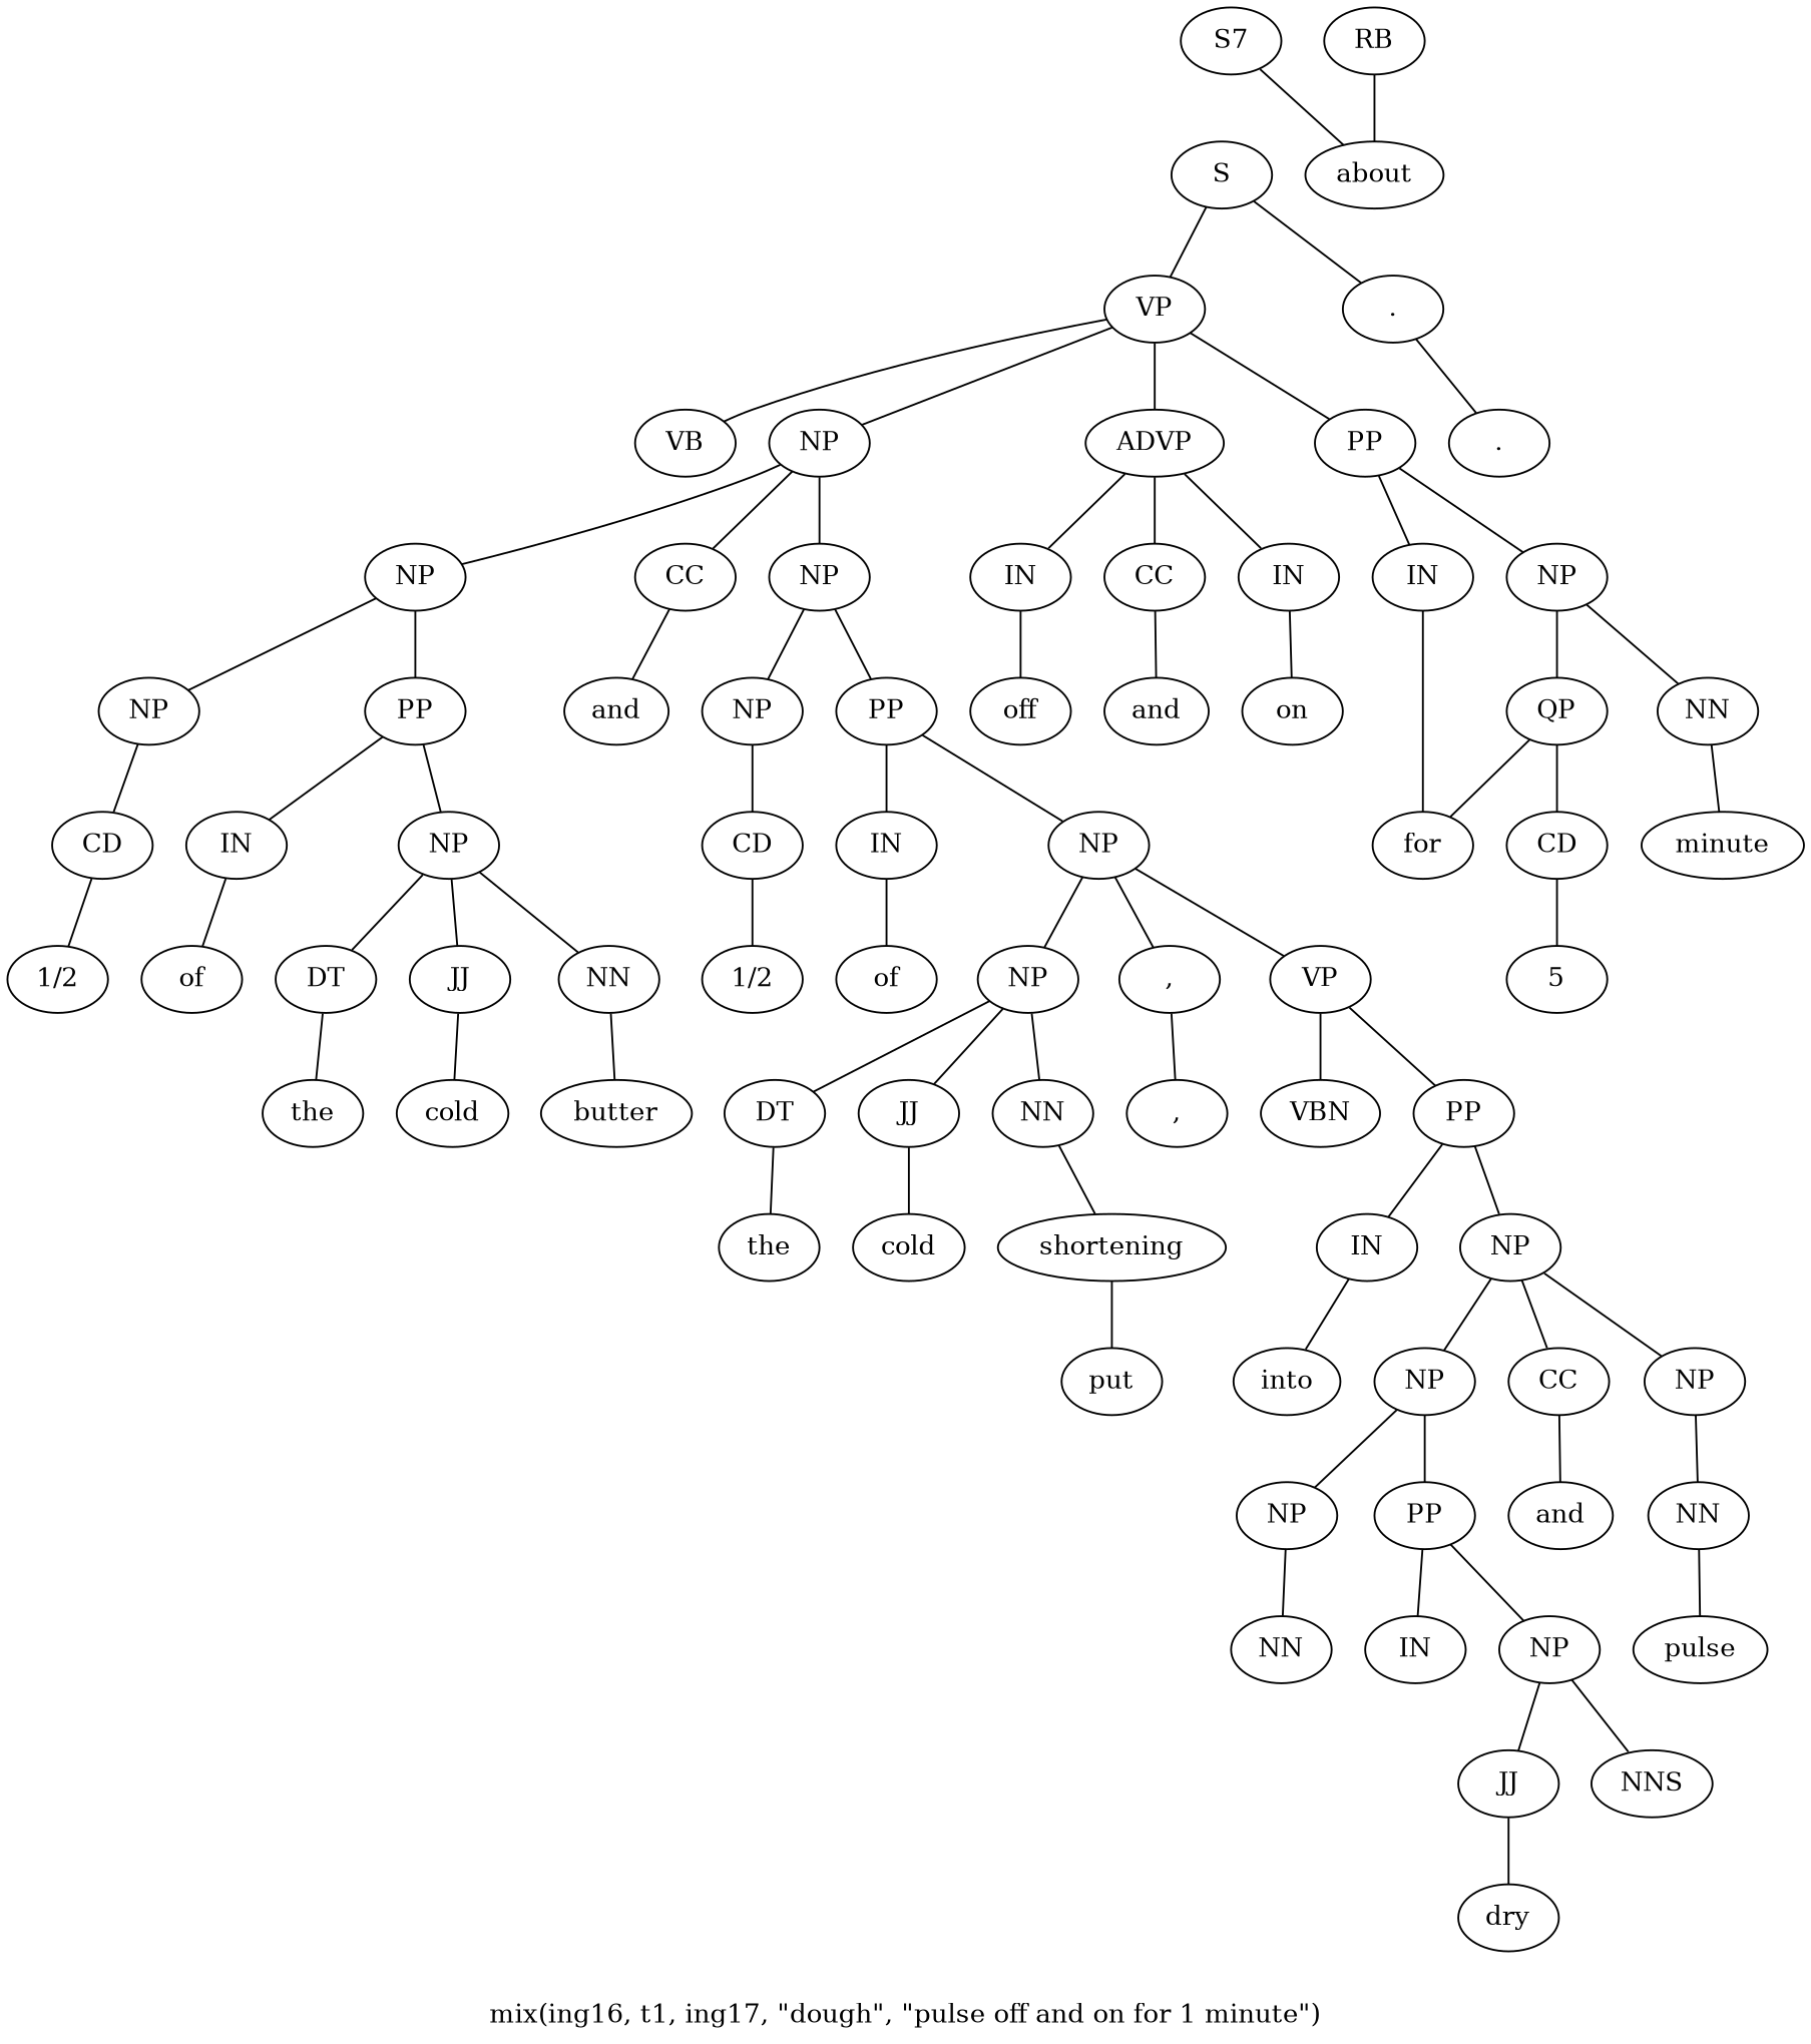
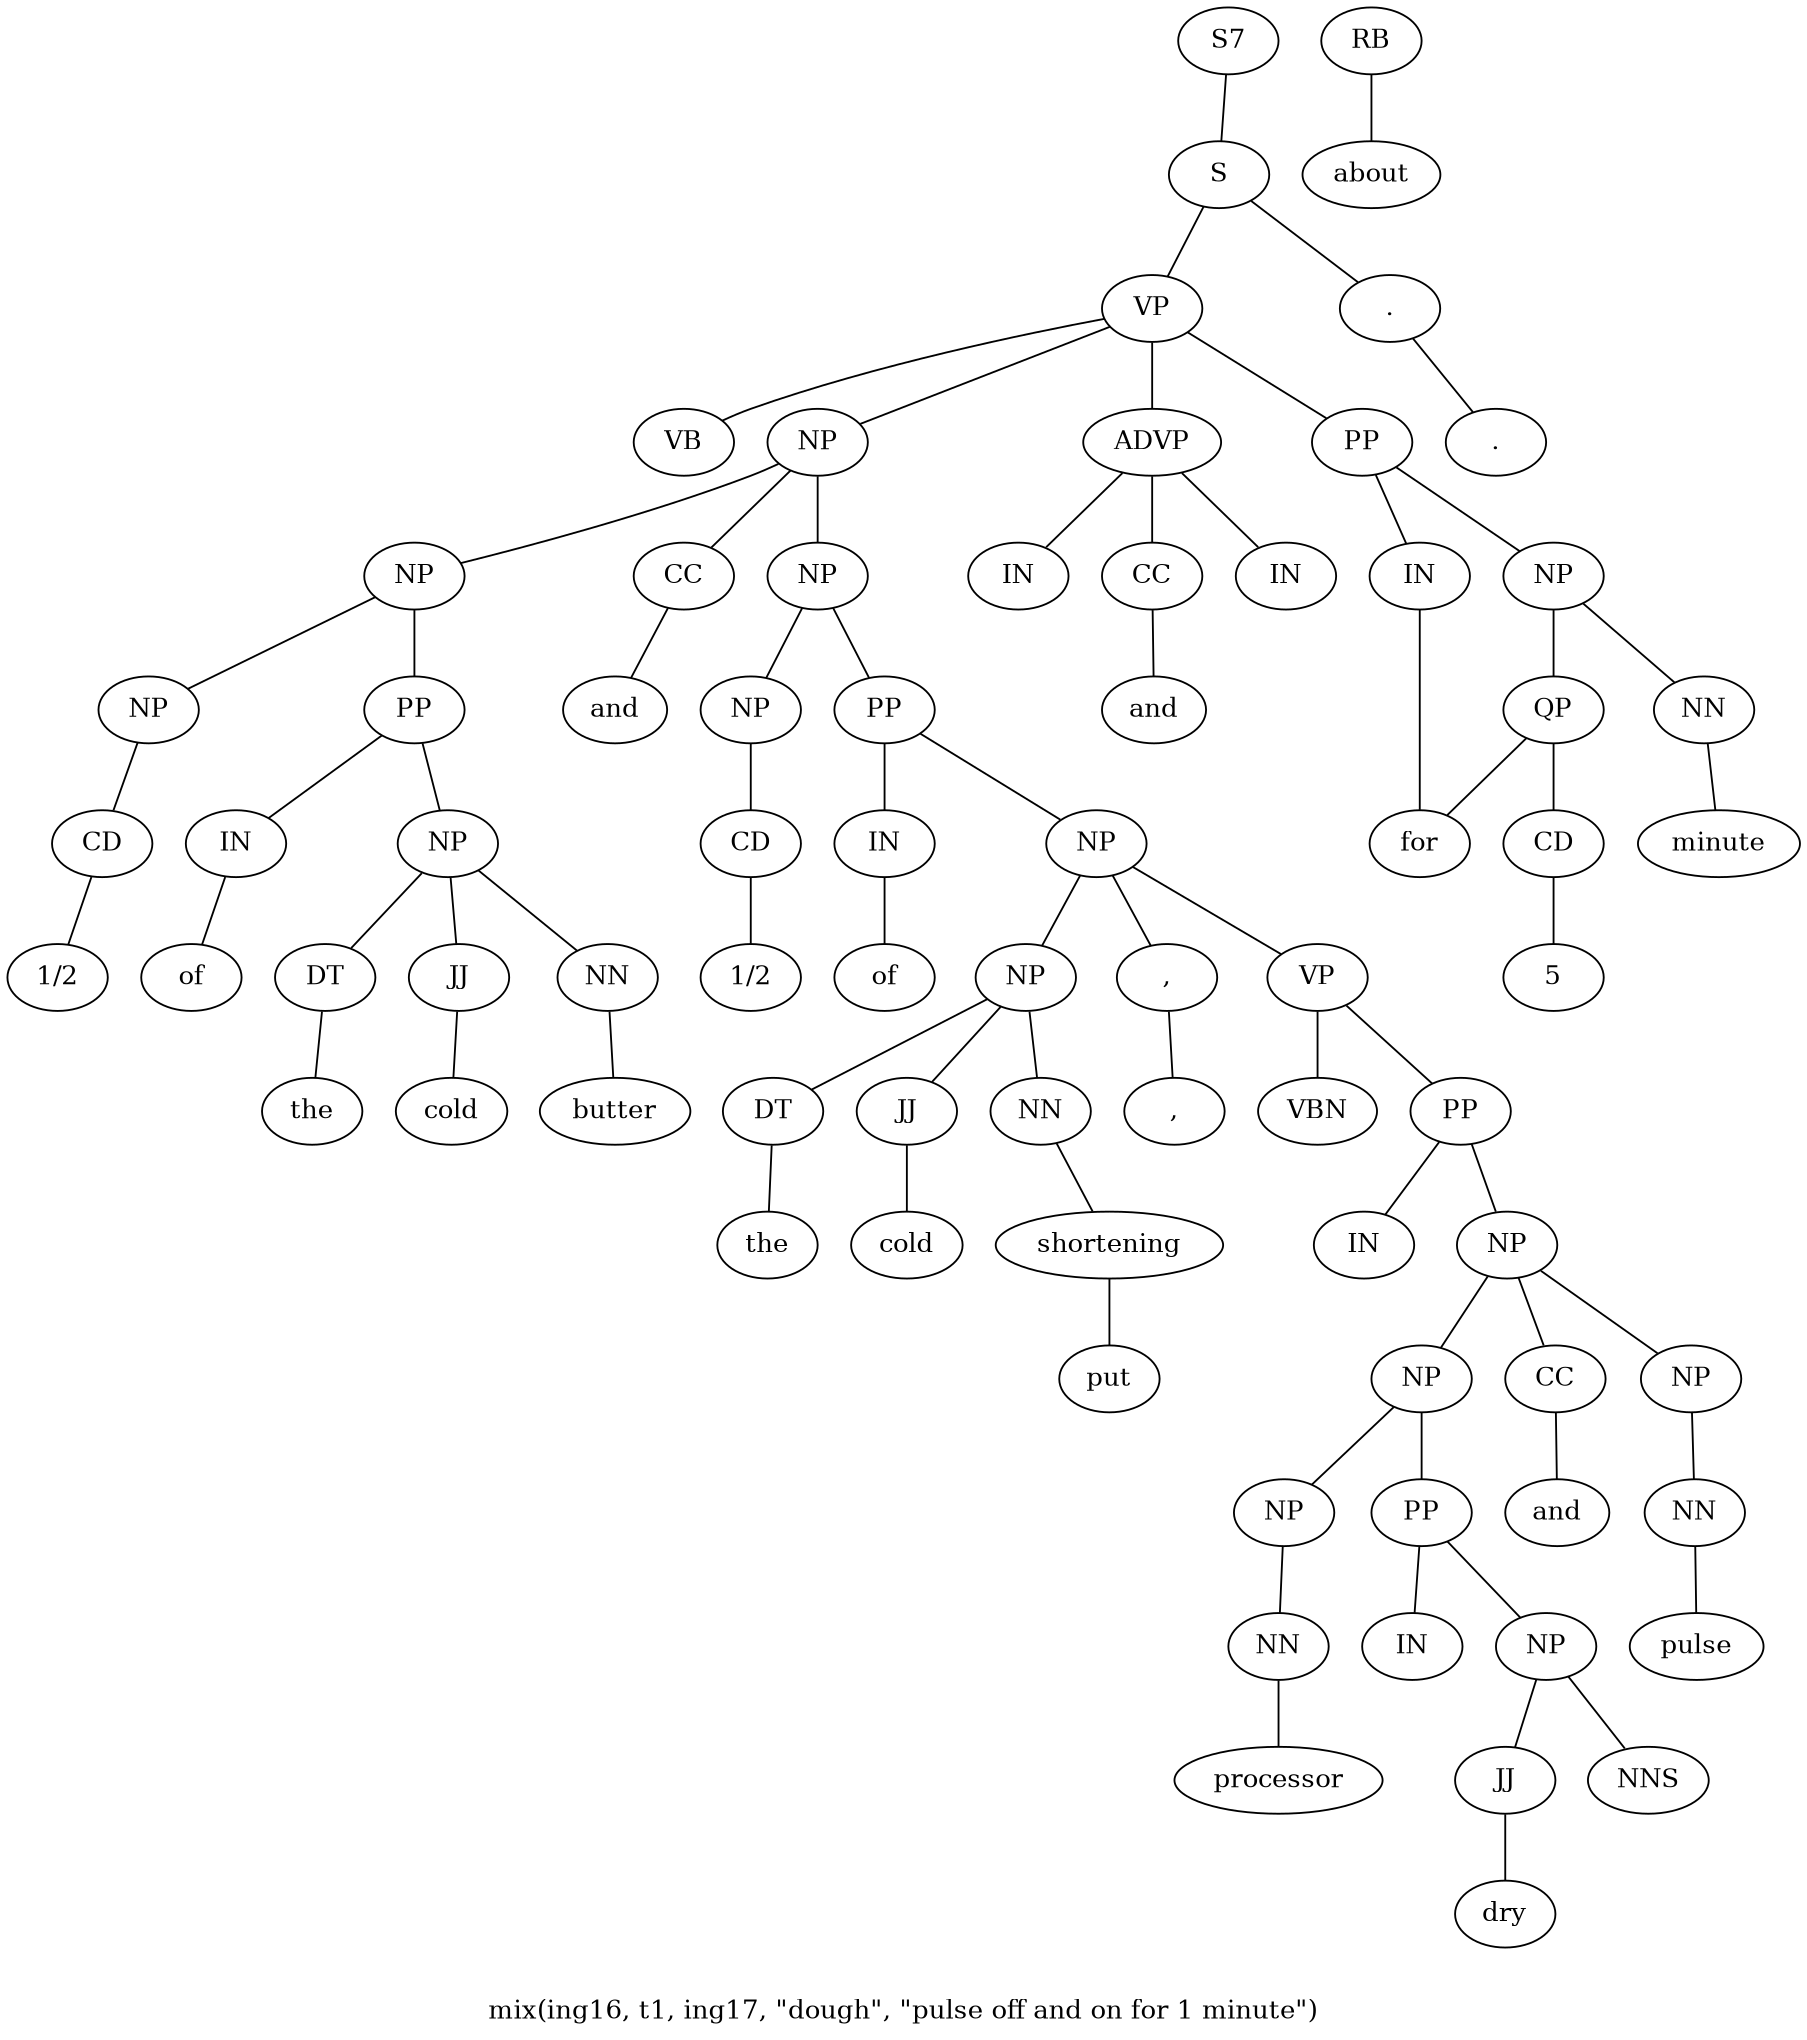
  graph {
    label="mix(ing16, t1, ing17, \"dough\", \"pulse off and on for 1 minute\")"
    n1 [label=S7]
    n2 [label=S]
    n3 [label=VP]
    n4 [label="."]
    n5 [label=VB]
    n6 [label=NP]
    n7 [label=ADVP]
    n8 [label=PP]
    n9 [label="."]
    n10 [label=NP]
    n11 [label=CC]
    n12 [label=NP]
    n13 [label=IN]
    n14 [label=CC]
    n15 [label=IN]
    n16 [label=IN]
    n17 [label=NP]
    n18 [label=NP]
    n19 [label=PP]
    n20 [label=and]
    n21 [label=NP]
    n22 [label=PP]
    n23 [label=CD]
    n24 [label=IN]
    n25 [label=NP]
    n26 [label="1/2"]
    n27 [label=of]
    n28 [label=DT]
    n29 [label=JJ]
    n30 [label=NN]
    n31 [label=the]
    n32 [label=cold]
    n33 [label=butter]
    n34 [label=CD]
    n35 [label=IN]
    n36 [label=NP]
    n37 [label="1/2"]
    n38 [label=of]
    n39 [label=NP]
    n40 [label=","]
    n41 [label=VP]
    n42 [label=DT]
    n43 [label=JJ]
    n44 [label=NN]
    n45 [label=","]
    n46 [label=VBN]
    n47 [label=PP]
    n48 [label=the]
    n49 [label=cold]
    n50 [label=shortening]
    n51 [label=put]
    n52 [label=IN]
    n53 [label=NP]
-   n54 [label=into]
    n55 [label=NP]
    n56 [label=CC]
    n57 [label=NP]
    n58 [label=NP]
    n59 [label=PP]
    n60 [label=and]
    n61 [label=NN]
    n62 [label=NN]
    n63 [label=IN]
    n64 [label=NP]
+   n65 [label=processor]
    n66 [label=JJ]
    n67 [label=NNS]
    n68 [label=dry]
    n69 [label=pulse]
-   n70 [label=off]
    n71 [label=and]
-   n72 [label=on]
    n73 [label=for]
    n74 [label=QP]
    n75 [label=NN]
    n76 [label=CD]
    n77 [label=minute]
    n78 [label=RB]
    n79 [label=about]
    n80 [label=5]
-   n1 -- n79
+   n1 -- n2
    n2 -- n3
    n2 -- n4
    n3 -- n5
    n3 -- n6
    n3 -- n7
    n3 -- n8
    n4 -- n9
    n6 -- n10
    n6 -- n11
    n6 -- n12
    n7 -- n13
    n7 -- n14
    n7 -- n15
    n8 -- n16
    n8 -- n17
    n10 -- n18
    n10 -- n19
    n11 -- n20
    n12 -- n21
    n12 -- n22
-   n13 -- n70
    n14 -- n71
-   n15 -- n72
    n16 -- n73
    n17 -- n74
    n17 -- n75
    n18 -- n23
    n19 -- n24
    n19 -- n25
    n21 -- n34
    n22 -- n35
    n22 -- n36
    n23 -- n26
    n24 -- n27
    n25 -- n28
    n25 -- n29
    n25 -- n30
    n28 -- n31
    n29 -- n32
    n30 -- n33
    n34 -- n37
    n35 -- n38
    n36 -- n39
    n36 -- n40
    n36 -- n41
    n39 -- n42
    n39 -- n43
    n39 -- n44
    n40 -- n45
    n41 -- n46
    n41 -- n47
    n42 -- n48
    n43 -- n49
    n44 -- n50
    n47 -- n52
    n47 -- n53
    n50 -- n51
-   n52 -- n54
    n53 -- n55
    n53 -- n56
    n53 -- n57
    n55 -- n58
    n55 -- n59
    n56 -- n60
    n57 -- n61
    n58 -- n62
    n59 -- n63
    n59 -- n64
    n61 -- n69
+   n62 -- n65
    n64 -- n66
    n64 -- n67
    n66 -- n68
    n74 -- n73
    n74 -- n76
    n75 -- n77
    n76 -- n80
    n78 -- n79
  }
